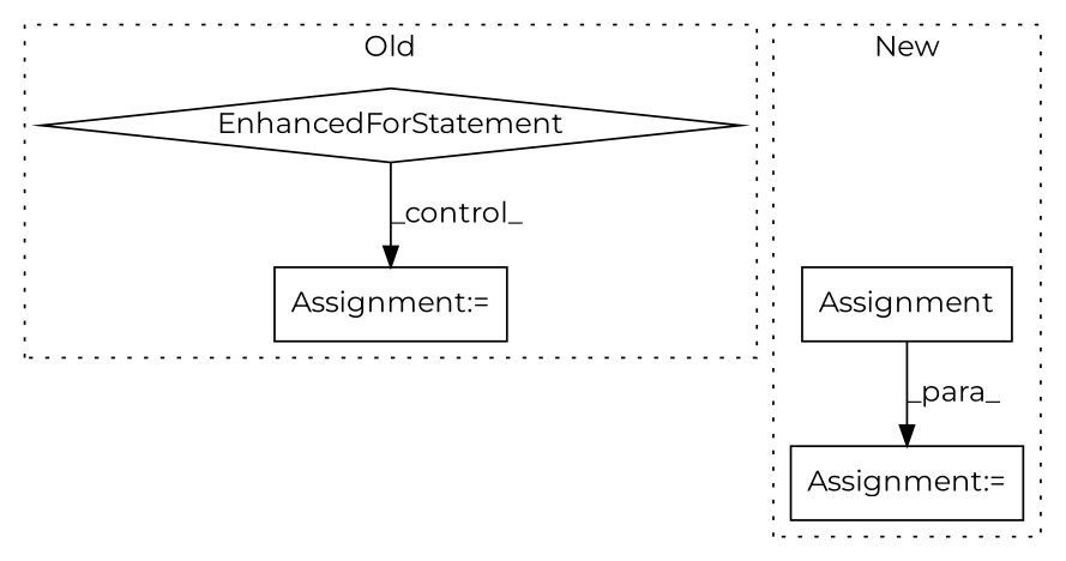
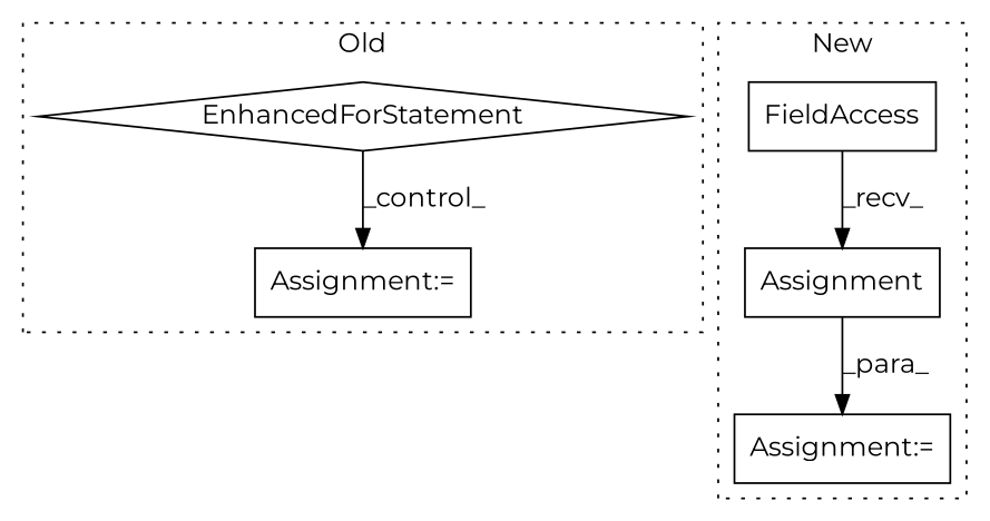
  digraph {
    fontname=Montserrat
    node [a=7 fontname=Montserrat l=1 shape=box]
    edge [fontname=Montserrat]
    n1 [a=70 l="73,2" label=EnhancedForStatement s="3406,3606" shape=diamond]
    n2 [label="Assignment:=" s=3695]
    n3 [a=32 l="8,1" label=Assignment s="3152,3163"]
+   n4 [a=22 l=8 label=FieldAccess s=3143]
    n5 [label="Assignment:=" s=2936]
    subgraph cluster_1 {
      label=Old
      style=dotted
      n1
      n2
    }
    subgraph cluster_2 {
      label=New
      style=dotted
      n3
+     n4
      n5
    }
    n1 -> n2 [label=_control_]
    n3 -> n5 [label=_para_]
+   n4 -> n3 [label=_recv_]
  }
